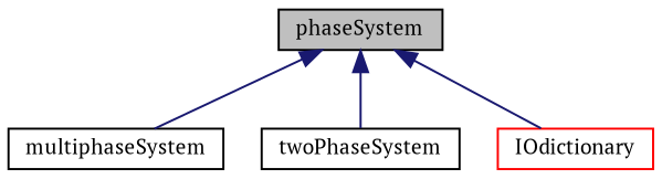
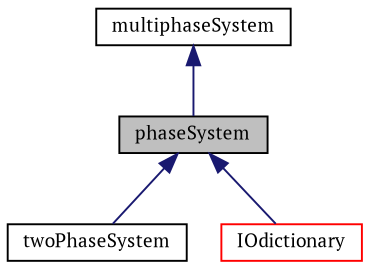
  digraph {
    fontname="PT Serif"
    node [color=black fontname="PT Serif" fontsize=10 shape=record]
    edge [color=midnightblue dir=back fontname="PT Serif" fontsize=10 labelfontname=Helvetica labelfontsize=10 style=solid]
    n1 [fillcolor=grey75 fontcolor=black height=0.2 label=phaseSystem style=filled width=0.4]
    n2 [height=0.2 label=multiphaseSystem width=0.4]
    n3 [height=0.2 label=twoPhaseSystem width=0.4]
    n4 [color=red height=0.2 label=IOdictionary width=0.4]
-   n1 -> n2
+   n2 -> n1
    n1 -> n3
    n1 -> n4
  }
